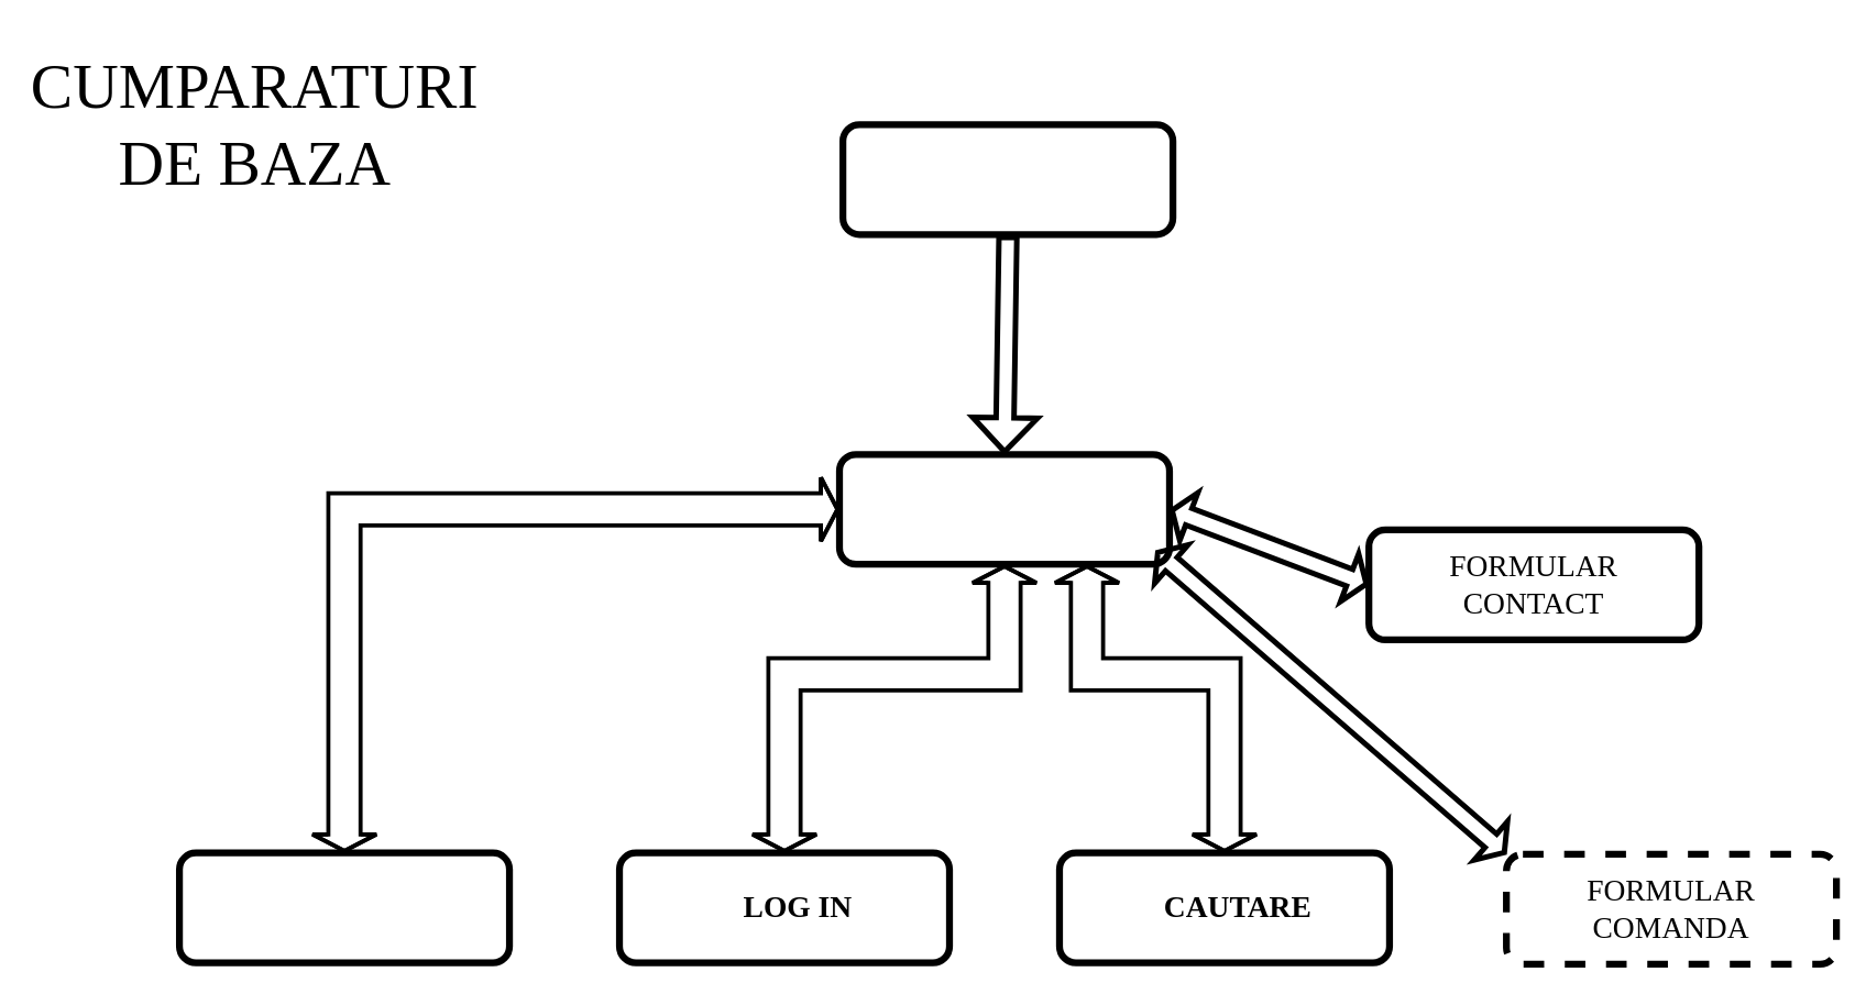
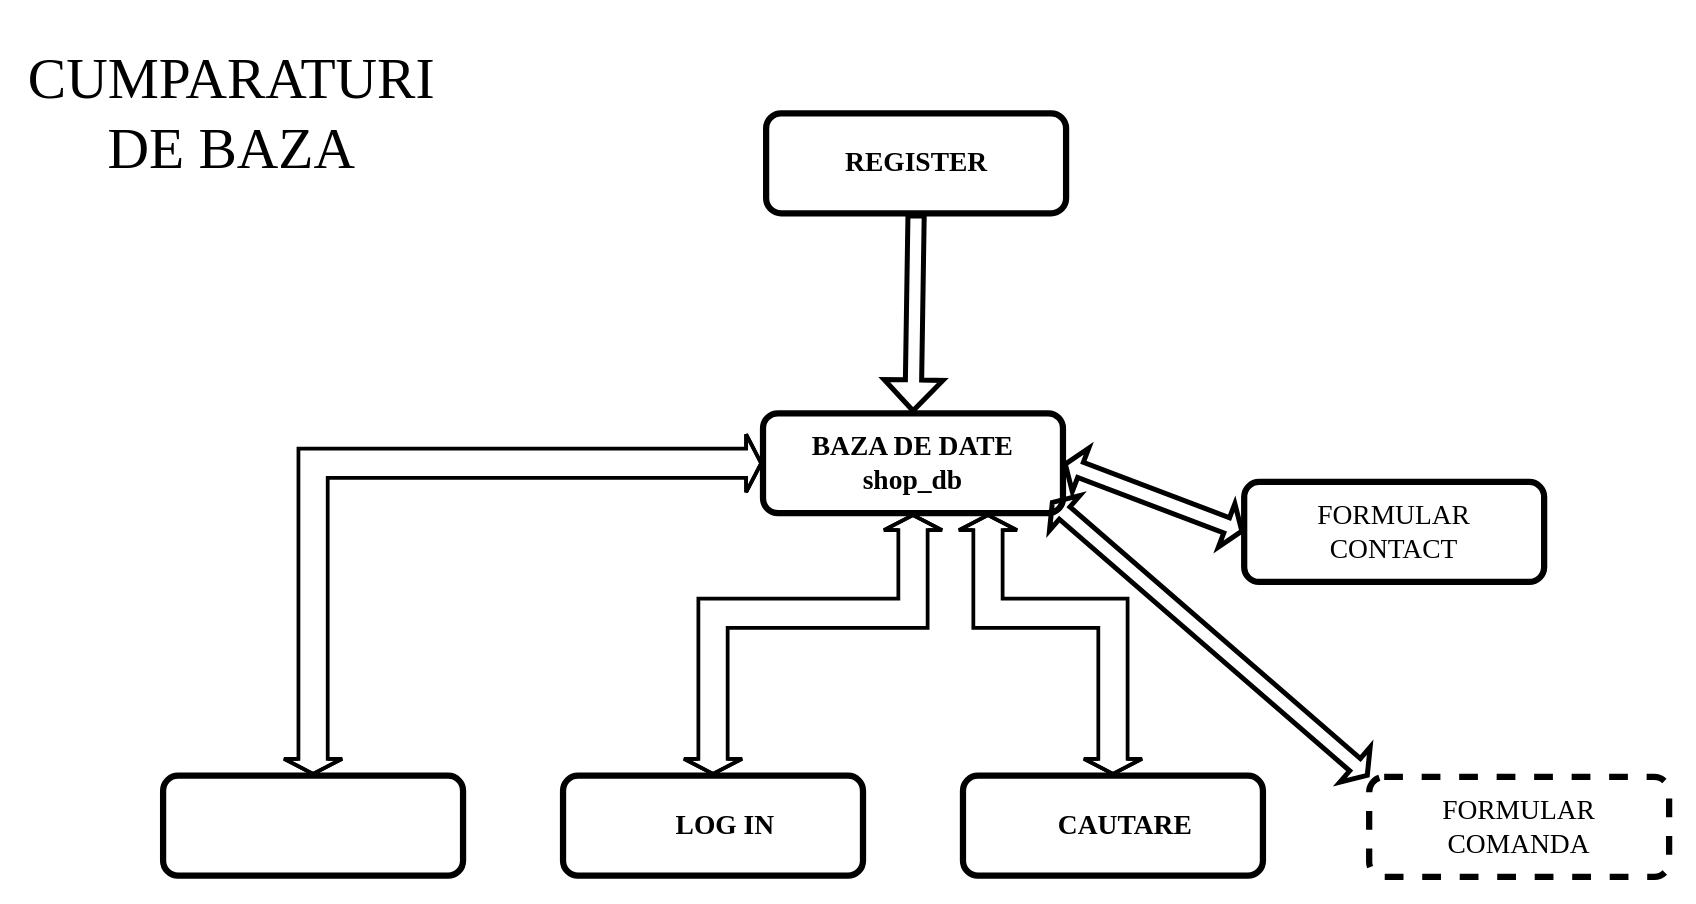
  <mxCell id="0" />
  <mxCell id="1" parent="0" />
  <mxCell id="2" value="" style="group" vertex="1" connectable="0" parent="1"><mxGeometry x="130" y="330" width="1205" height="371" as="geometry" /></mxCell>
  <mxCell id="3" value="" style="shape=flexArrow;endArrow=classic;startArrow=classic;html=1;rounded=0;strokeWidth=3;fontFamily=Times New Roman;fontSize=22;startSize=3;endSize=3;entryX=0;entryY=0.5;entryDx=0;entryDy=0;width=21.429;exitX=0.5;exitY=0;exitDx=0;exitDy=0;" edge="1" parent="2" target="5"><mxGeometry width="100" height="100" relative="1" as="geometry"><mxPoint x="120" y="290" as="sourcePoint" /><mxPoint x="240" y="30" as="targetPoint" /><Array as="points"><mxPoint x="120" y="40" /><mxPoint x="180" y="40" /></Array></mxGeometry></mxCell>
  <mxCell id="4" value="" style="group" vertex="1" connectable="0" parent="2"><mxGeometry x="480" width="240" height="80" as="geometry" /></mxCell>
  <mxCell id="5" value="" style="rounded=1;whiteSpace=wrap;html=1;strokeWidth=5;" vertex="1" parent="4"><mxGeometry width="240" height="80" as="geometry" /></mxCell>
+ <mxCell id="6" value="&lt;font face=&quot;Times New Roman&quot; style=&quot;font-size: 22px;&quot;&gt;&lt;b&gt;BAZA DE DATE&lt;br&gt;shop_db&lt;/b&gt;&lt;/font&gt;" style="text;html=1;strokeColor=none;fillColor=none;align=center;verticalAlign=middle;whiteSpace=wrap;rounded=0;" vertex="1" parent="4"><mxGeometry x="20" y="10" width="200" height="60" as="geometry" /></mxCell>
  <mxCell id="7" value="" style="group" vertex="1" connectable="0" parent="2"><mxGeometry x="320" y="290" width="240" height="80" as="geometry" /></mxCell>
  <mxCell id="8" value="" style="rounded=1;whiteSpace=wrap;html=1;strokeWidth=5;" vertex="1" parent="7"><mxGeometry width="240" height="80" as="geometry" /></mxCell>
  <mxCell id="9" value="&lt;font face=&quot;Times New Roman&quot;&gt;&lt;span style=&quot;font-size: 22px;&quot;&gt;&lt;b&gt;LOG IN&lt;/b&gt;&lt;/span&gt;&lt;/font&gt;" style="text;html=1;strokeColor=none;fillColor=none;align=center;verticalAlign=middle;whiteSpace=wrap;rounded=0;" vertex="1" parent="7"><mxGeometry x="30" y="10" width="200" height="60" as="geometry" /></mxCell>
  <mxCell id="10" value="" style="group" vertex="1" connectable="0" parent="2"><mxGeometry x="640" y="290" width="240" height="80" as="geometry" /></mxCell>
  <mxCell id="11" value="" style="rounded=1;whiteSpace=wrap;html=1;strokeWidth=5;" vertex="1" parent="10"><mxGeometry width="240" height="80" as="geometry" /></mxCell>
  <mxCell id="12" value="&lt;font face=&quot;Times New Roman&quot;&gt;&lt;span style=&quot;font-size: 22px;&quot;&gt;&lt;b&gt;CAUTARE&lt;/b&gt;&lt;/span&gt;&lt;/font&gt;" style="text;html=1;strokeColor=none;fillColor=none;align=center;verticalAlign=middle;whiteSpace=wrap;rounded=0;" vertex="1" parent="10"><mxGeometry x="30" y="10" width="200" height="60" as="geometry" /></mxCell>
  <mxCell id="13" value="" style="shape=flexArrow;endArrow=classic;startArrow=classic;html=1;rounded=0;strokeWidth=3;fontFamily=Times New Roman;fontSize=22;startSize=3;endSize=3;entryX=0.5;entryY=1;entryDx=0;entryDy=0;width=21.429;exitX=0.5;exitY=0;exitDx=0;exitDy=0;" edge="1" parent="2" source="8" target="5"><mxGeometry width="100" height="100" relative="1" as="geometry"><mxPoint x="450" y="380" as="sourcePoint" /><mxPoint x="810" y="130" as="targetPoint" /><Array as="points"><mxPoint x="440" y="160" /><mxPoint x="510" y="160" /><mxPoint x="600" y="160" /></Array></mxGeometry></mxCell>
  <mxCell id="14" value="&lt;font face=&quot;Times New Roman&quot; style=&quot;font-size: 22px;&quot;&gt;FORMULAR&lt;br&gt;COMANDA&lt;br&gt;&lt;/font&gt;" style="rounded=1;whiteSpace=wrap;html=1;strokeWidth=5;dashed=1;" vertex="1" parent="2"><mxGeometry x="965" y="291" width="240" height="80" as="geometry" /></mxCell>
  <mxCell id="15" value="" style="shape=flexArrow;endArrow=classic;startArrow=classic;html=1;rounded=0;strokeWidth=3;fontFamily=Times New Roman;fontSize=22;startSize=3;endSize=3;entryX=0.75;entryY=1;entryDx=0;entryDy=0;width=21.429;exitX=0.5;exitY=0;exitDx=0;exitDy=0;" edge="1" parent="2" source="11" target="5"><mxGeometry width="100" height="100" relative="1" as="geometry"><mxPoint x="700" y="400" as="sourcePoint" /><mxPoint x="1060" y="150" as="targetPoint" /><Array as="points"><mxPoint x="760" y="160" /><mxPoint x="660" y="160" /></Array></mxGeometry></mxCell>
  <mxCell id="16" value="&lt;font face=&quot;Times New Roman&quot; style=&quot;font-size: 22px;&quot;&gt;FORMULAR&lt;br&gt;CONTACT&lt;/font&gt;" style="rounded=1;whiteSpace=wrap;html=1;strokeWidth=5;" vertex="1" parent="2"><mxGeometry x="865" y="55" width="240" height="80" as="geometry" /></mxCell>
  <mxCell id="17" value="" style="shape=flexArrow;endArrow=classic;startArrow=classic;html=1;rounded=0;strokeWidth=4;fontFamily=Times New Roman;fontSize=22;startSize=3;endSize=3;entryX=1;entryY=0.5;entryDx=0;entryDy=0;exitX=0;exitY=0.5;exitDx=0;exitDy=0;" edge="1" parent="2" source="16" target="5"><mxGeometry width="100" height="100" relative="1" as="geometry"><mxPoint x="820" y="220" as="sourcePoint" /><mxPoint x="920" y="120" as="targetPoint" /></mxGeometry></mxCell>
  <mxCell id="18" value="" style="shape=flexArrow;endArrow=classic;startArrow=classic;html=1;rounded=0;strokeWidth=4;fontFamily=Times New Roman;fontSize=22;startSize=3;endSize=3;exitX=0;exitY=0;exitDx=0;exitDy=0;" edge="1" parent="2" source="14"><mxGeometry width="100" height="100" relative="1" as="geometry"><mxPoint x="990" y="270" as="sourcePoint" /><mxPoint x="710" y="70" as="targetPoint" /></mxGeometry></mxCell>
  <mxCell id="19" value="" style="group" vertex="1" connectable="0" parent="2"><mxGeometry y="290" width="240" height="80" as="geometry" /></mxCell>
  <mxCell id="20" value="" style="rounded=1;whiteSpace=wrap;html=1;strokeWidth=5;" vertex="1" parent="19"><mxGeometry width="240" height="80" as="geometry" /></mxCell>
  <mxCell id="21" value="r" style="group" vertex="1" connectable="0" parent="1"><mxGeometry x="612.5" y="90" width="240" height="80" as="geometry" /></mxCell>
  <mxCell id="22" value="" style="rounded=1;whiteSpace=wrap;html=1;strokeWidth=5;" vertex="1" parent="21"><mxGeometry width="240" height="80" as="geometry" /></mxCell>
+ <mxCell id="23" value="&lt;font face=&quot;Times New Roman&quot;&gt;&lt;span style=&quot;font-size: 22px;&quot;&gt;&lt;b&gt;REGISTER&lt;/b&gt;&lt;/span&gt;&lt;/font&gt;" style="text;html=1;strokeColor=none;fillColor=none;align=center;verticalAlign=middle;whiteSpace=wrap;rounded=0;" vertex="1" parent="21"><mxGeometry x="20" y="10" width="200" height="60" as="geometry" /></mxCell>
  <mxCell id="24" value="" style="shape=flexArrow;endArrow=classic;html=1;rounded=0;strokeWidth=4;fontFamily=Times New Roman;fontSize=22;startSize=3;endSize=6.883;entryX=0.5;entryY=0;entryDx=0;entryDy=0;endWidth=30;exitX=0.5;exitY=1;exitDx=0;exitDy=0;" edge="1" parent="1" source="22" target="5"><mxGeometry width="50" height="50" relative="1" as="geometry"><mxPoint x="1070" y="390" as="sourcePoint" /><mxPoint x="1040" y="365" as="targetPoint" /><Array as="points" /></mxGeometry></mxCell>
  <mxCell id="25" value="&lt;font style=&quot;font-size: 46px;&quot;&gt;CUMPARATURI DE BAZA&lt;/font&gt;" style="text;html=1;strokeColor=none;fillColor=none;align=center;verticalAlign=middle;whiteSpace=wrap;rounded=0;strokeWidth=5;fontFamily=Times New Roman;fontSize=22;" vertex="1" parent="1"><mxGeometry x="20" y="20" width="330" height="140" as="geometry" /></mxCell>
